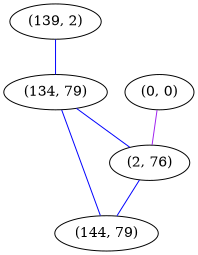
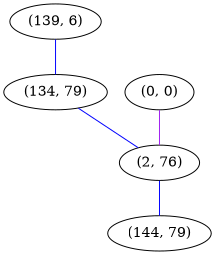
  graph {
    edge [color=blue weight=3]
-   "(139, 2)"
+   "(139, 2)" [label="(139, 6)"]
    "(134, 79)"
    "(144, 79)"
    "(2, 76)"
    "(0, 0)"
    "(139, 2)" -- "(134, 79)"
-   "(134, 79)" -- "(144, 79)"
    "(134, 79)" -- "(2, 76)" [weight=1]
    "(2, 76)" -- "(144, 79)"
    "(0, 0)" -- "(2, 76)" [color=purple weight=4]
  }
